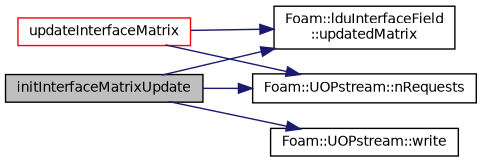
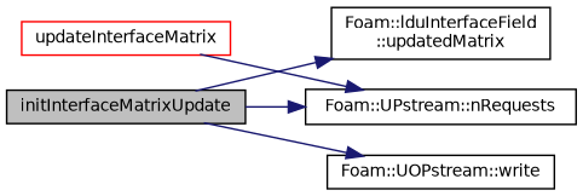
  digraph {
    rankdir=LR
    node [color=black fontname=Helvetica fontsize=10 shape=record]
    edge [color=midnightblue fontname=Helvetica fontsize=10 labelfontname=Helvetica labelfontsize=10 style=solid]
    n1 [fillcolor=grey75 fontcolor=black height=0.2 label=initInterfaceMatrixUpdate style=filled width=0.4]
-   n2 [height=0.2 label="Foam::UOPstream::nRequests" width=0.4]
+   n2 [height=0.2 label="Foam::UPstream::nRequests" width=0.4]
    n3 [height=0.2 label="Foam::lduInterfaceField\l::updatedMatrix" width=0.4]
    n4 [height=0.2 label="Foam::UOPstream::write" width=0.4]
    n5 [color=red height=0.2 label=updateInterfaceMatrix width=0.4]
    n1 -> n2
    n1 -> n3
    n1 -> n4
    n5 -> n2
-   n5 -> n3
  }
